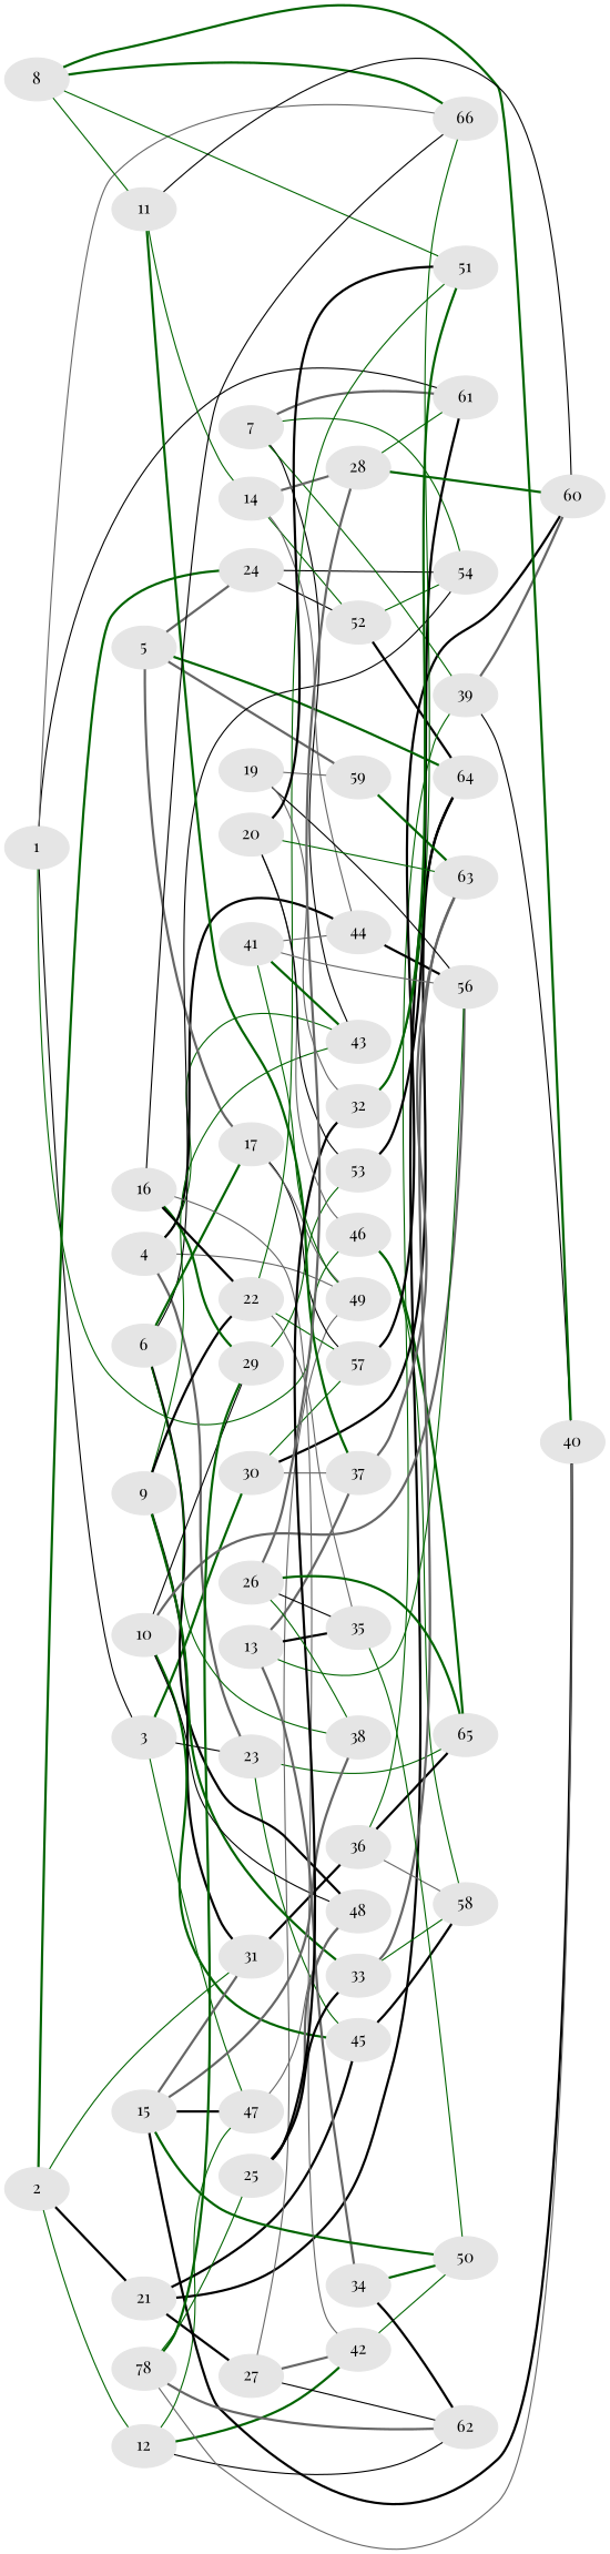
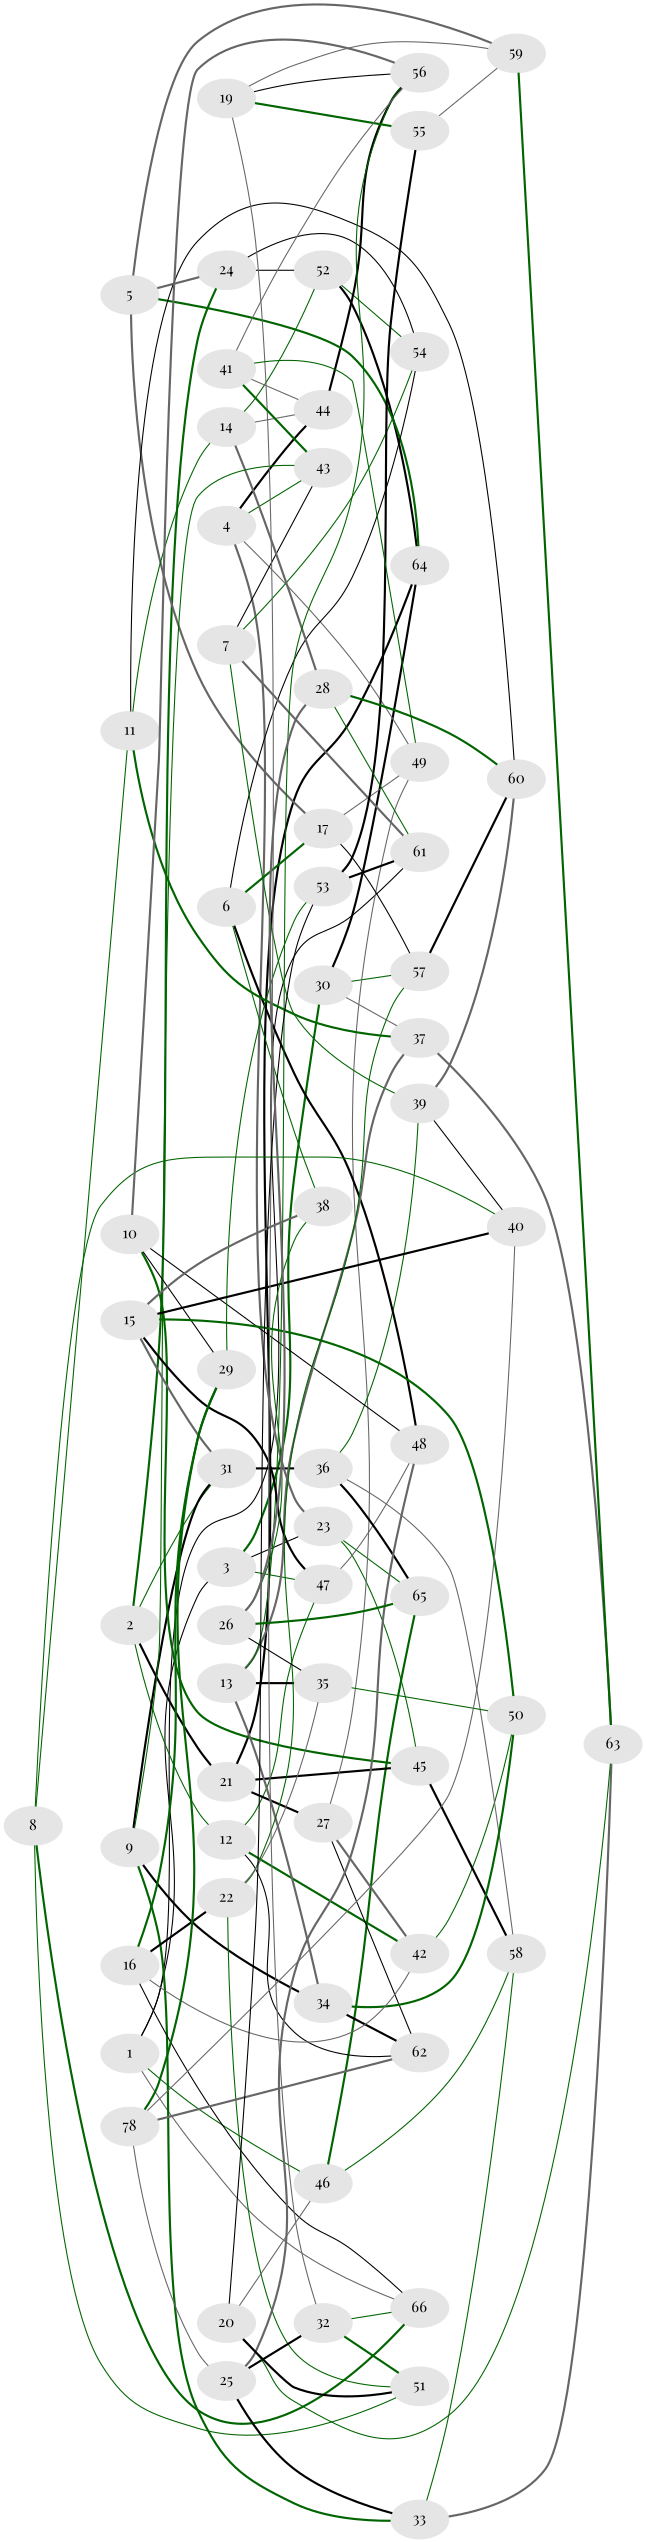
  graph {
    fontname="Playfair Display"
    rankdir=LR
    node [color=gray90 fontname="Playfair Display" style=filled]
    edge [color=darkgreen fontname="Playfair Display" style=solid]
    1
    3
    46
    61
    66
    23
    30
    47
    65
    58
    2
    12
    21
    24
    31
    42
    62
    64
    45
    27
    54
    52
    36
    37
    57
    48
    4
    43
    44
    49
    56
    5
    17
    59
    63
    6
    38
    7
    39
    40
    60
    8
    11
    51
    14
    9
    33
    34
    50
    10
    29
    53
    28
    13
    35
    15
    16
    22
    n59 [label=78]
    25
    32
    19
+   55
    20
    26
    41
    1 -- 3 [color=black]
    1 -- 46
    1 -- 61 [color=black]
    1 -- 66 [color=gray40]
    3 -- 23 [color=black]
    3 -- 30 [style=bold]
    3 -- 47
    46 -- 65 [style=bold]
    46 -- 58
    23 -- 65
    23 -- 45
    30 -- 64 [color=black style=bold]
    30 -- 37 [color=gray40]
    30 -- 57
    47 -- 48 [color=gray40]
    2 -- 12
    2 -- 21 [color=black style=bold]
    2 -- 24 [style=bold]
    2 -- 31
    12 -- 47
    12 -- 42 [style=bold]
    12 -- 62 [color=black]
    21 -- 64 [color=black style=bold]
    21 -- 45 [color=black style=bold]
    21 -- 27 [color=black style=bold]
    24 -- 54 [color=black]
    24 -- 52 [color=black]
    31 -- 36 [color=black style=bold]
    42 -- 50
    45 -- 58 [color=black style=bold]
    27 -- 42 [color=gray40 style=bold]
    27 -- 62 [color=black]
    27 -- 49 [color=gray40]
    52 -- 64 [color=black style=bold]
    52 -- 54
    36 -- 65 [color=black style=bold]
    36 -- 58 [color=gray40]
    36 -- 39
    37 -- 63 [color=gray40 style=bold]
    57 -- 60 [color=black style=bold]
    4 -- 23 [color=gray40 style=bold]
    4 -- 43
    4 -- 44 [color=black style=bold]
    4 -- 49 [color=gray40]
    44 -- 56 [color=black style=bold]
    5 -- 24 [color=gray40 style=bold]
    5 -- 64 [style=bold]
    5 -- 17 [color=gray40 style=bold]
    5 -- 59 [color=gray40 style=bold]
    17 -- 57 [color=black]
    17 -- 49 [color=gray40]
    59 -- 63 [style=bold]
    6 -- 54 [color=black]
    6 -- 48 [color=black style=bold]
    6 -- 17 [style=bold]
    6 -- 38
    7 -- 61 [color=gray40 style=bold]
    7 -- 54
    7 -- 43 [color=black]
    7 -- 39
    39 -- 40 [color=black]
    39 -- 60 [color=gray40 style=bold]
    8 -- 66 [style=bold]
-   8 -- 40 [style=bold]
+   8 -- 40
    8 -- 11
    8 -- 51
    11 -- 37 [style=bold]
    11 -- 60 [color=black]
    11 -- 14
    14 -- 52
    14 -- 44 [color=gray40]
    14 -- 28 [color=gray40 style=bold]
    9 -- 31 [color=black style=bold]
    9 -- 43
    9 -- 33 [style=bold]
-   9 -- 22 [color=black style=bold]
+   9 -- 34 [color=black style=bold]
    33 -- 58
    33 -- 63 [color=gray40 style=bold]
    34 -- 62 [color=black style=bold]
    34 -- 50 [style=bold]
    10 -- 45 [style=bold]
    10 -- 48 [color=black]
    10 -- 56 [color=gray40 style=bold]
    10 -- 29 [color=black]
    29 -- 53
    53 -- 61 [color=black style=bold]
+   53 -- 55 [color=black style=bold]
    28 -- 61
    28 -- 60 [style=bold]
    13 -- 37 [color=gray40 style=bold]
    13 -- 56
    13 -- 34 [color=gray40 style=bold]
    13 -- 35 [color=black style=bold]
    35 -- 50
    15 -- 47 [color=black style=bold]
    15 -- 31 [color=gray40 style=bold]
    15 -- 38 [color=gray40 style=bold]
    15 -- 40 [color=black style=bold]
    15 -- 50 [style=bold]
    16 -- 66 [color=black]
    16 -- 42 [color=gray40]
    16 -- 29 [style=bold]
    16 -- 22 [color=black style=bold]
    22 -- 57
    22 -- 51
    22 -- 35 [color=gray40]
    n59 -- 62 [color=gray40 style=bold]
    n59 -- 40 [color=gray40]
    n59 -- 29 [style=bold]
-   n59 -- 25
+   n59 -- 25 [color=gray40]
    25 -- 48 [color=gray40 style=bold]
    25 -- 33 [color=black style=bold]
    25 -- 32 [color=black style=bold]
    32 -- 66
    32 -- 51 [style=bold]
    19 -- 56 [color=black]
    19 -- 59 [color=gray40]
    19 -- 32 [color=gray40]
+   19 -- 55 [style=bold]
+   55 -- 59 [color=gray40]
    20 -- 46 [color=gray40]
    20 -- 63
    20 -- 51 [color=black style=bold]
    20 -- 53 [color=black]
    26 -- 65 [style=bold]
    26 -- 38
    26 -- 28 [color=gray40 style=bold]
    26 -- 35 [color=black]
    41 -- 43 [style=bold]
    41 -- 44 [color=gray40]
    41 -- 49
    41 -- 56 [color=gray40]
  }
